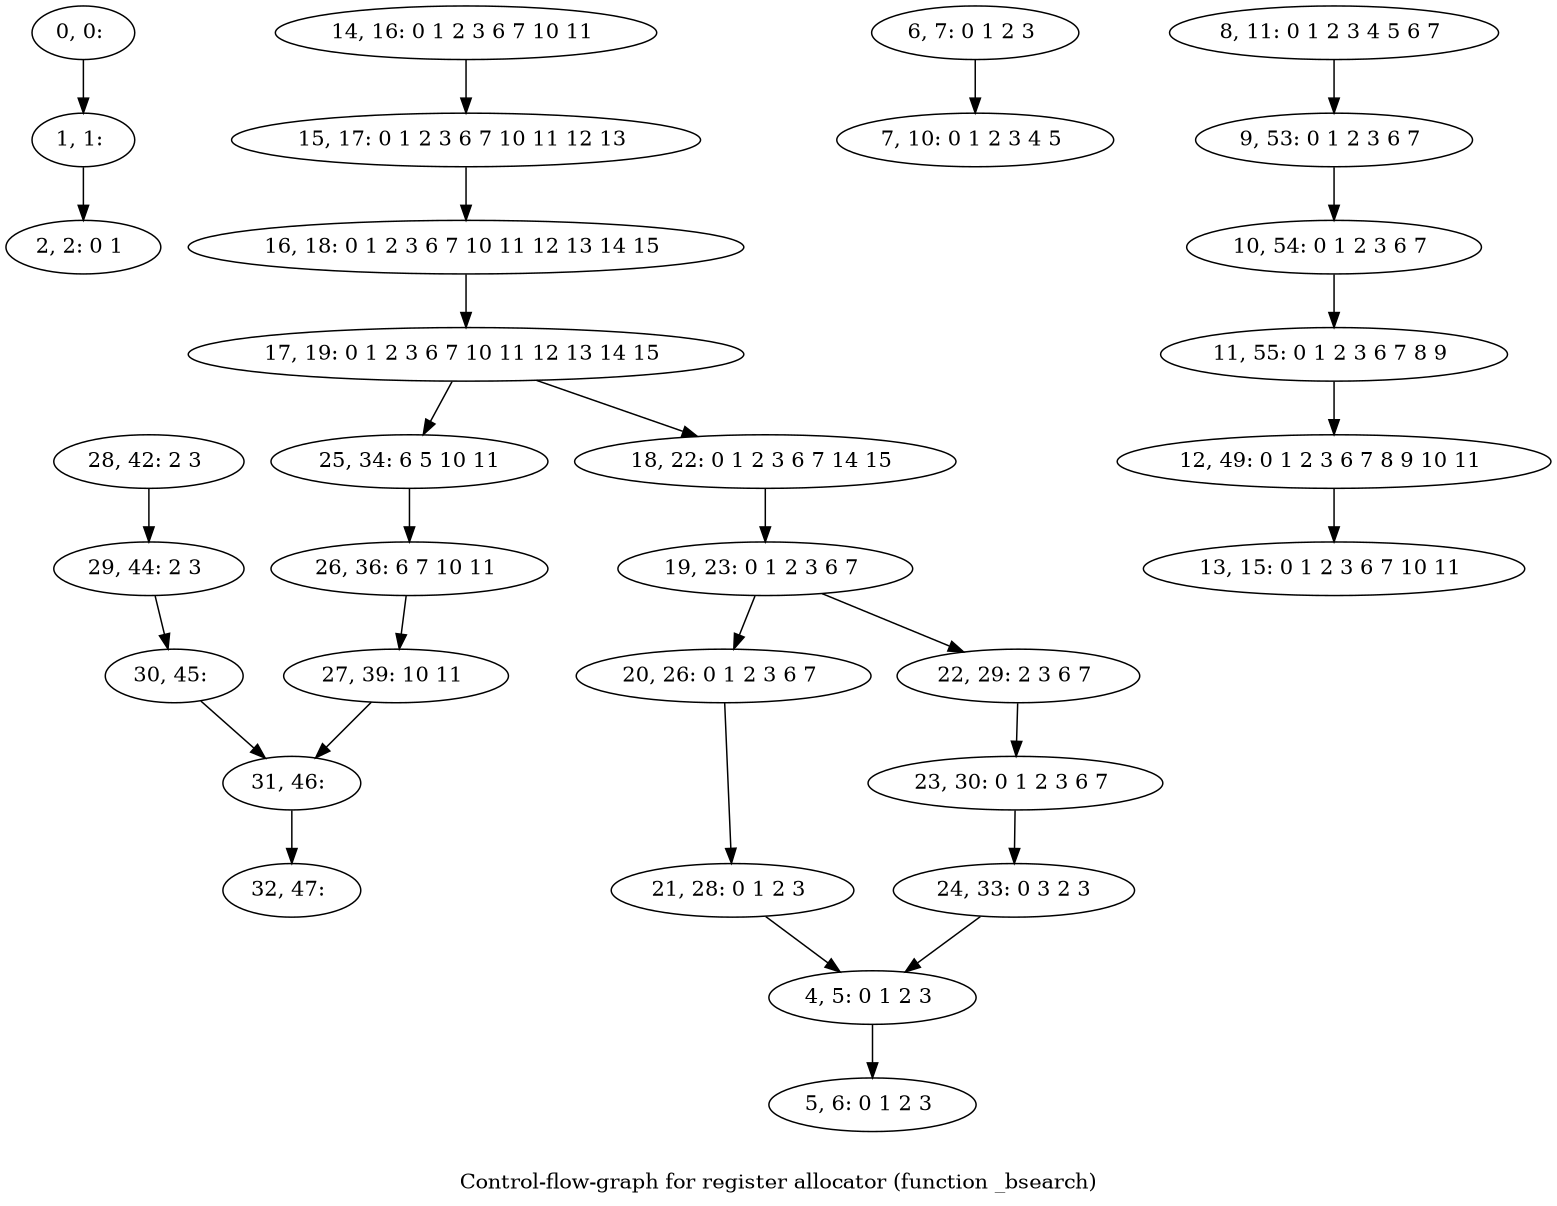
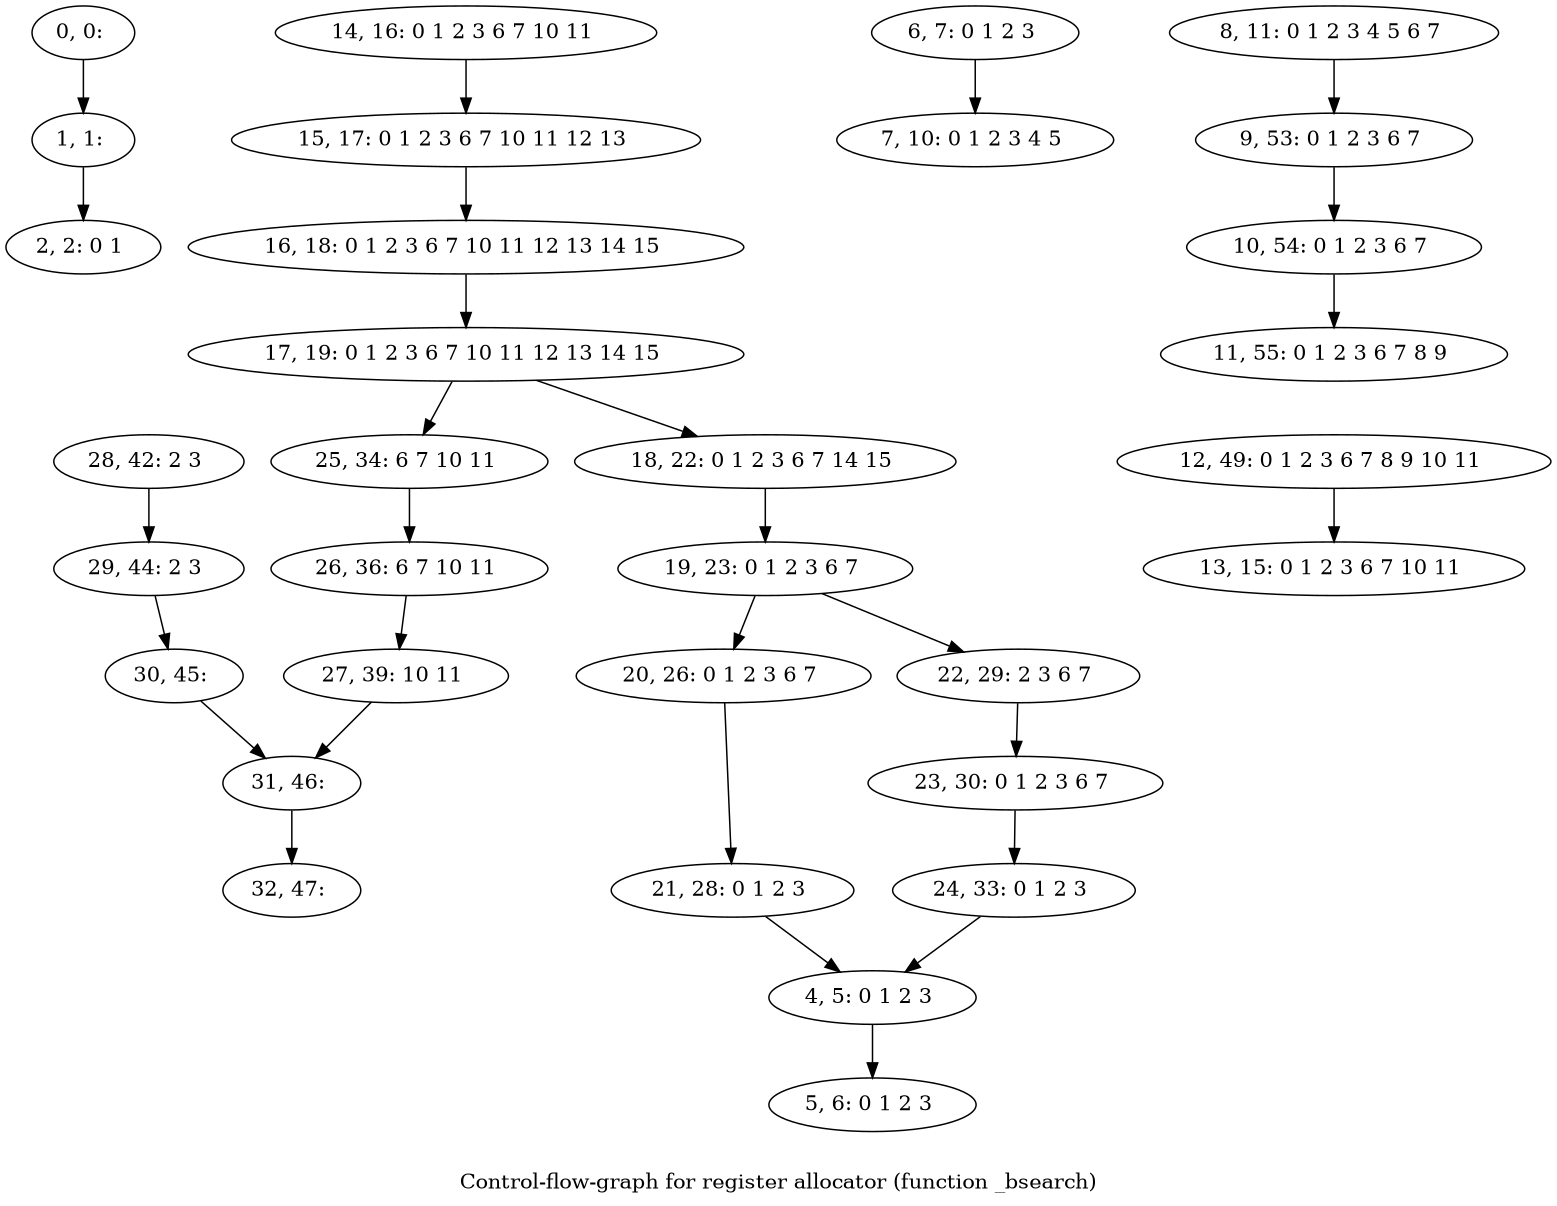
  digraph {
    fontname="DejaVu Serif"
    label="Control-flow-graph for register allocator (function _bsearch)"
    node [fontname="DejaVu Serif"]
    edge [fontname="DejaVu Serif"]
    n1 [label="0, 0: "]
    n2 [label="1, 1: "]
    n3 [label="2, 2: 0 1 "]
    n4 [label="4, 5: 0 1 2 3 "]
    n5 [label="5, 6: 0 1 2 3 "]
    n6 [label="6, 7: 0 1 2 3 "]
    n7 [label="7, 10: 0 1 2 3 4 5 "]
    n8 [label="28, 42: 2 3 "]
    n9 [label="29, 44: 2 3 "]
    n10 [label="8, 11: 0 1 2 3 4 5 6 7 "]
    n11 [label="9, 53: 0 1 2 3 6 7 "]
    n12 [label="10, 54: 0 1 2 3 6 7 "]
    n13 [label="11, 55: 0 1 2 3 6 7 8 9 "]
    n14 [label="12, 49: 0 1 2 3 6 7 8 9 10 11 "]
    n15 [label="13, 15: 0 1 2 3 6 7 10 11 "]
    n16 [label="14, 16: 0 1 2 3 6 7 10 11 "]
    n17 [label="15, 17: 0 1 2 3 6 7 10 11 12 13 "]
    n18 [label="16, 18: 0 1 2 3 6 7 10 11 12 13 14 15 "]
    n19 [label="17, 19: 0 1 2 3 6 7 10 11 12 13 14 15 "]
    n20 [label="18, 22: 0 1 2 3 6 7 14 15 "]
-   n21 [label="25, 34: 6 5 10 11"]
+   n21 [label="25, 34: 6 7 10 11 "]
    n22 [label="19, 23: 0 1 2 3 6 7 "]
    n23 [label="26, 36: 6 7 10 11 "]
    n24 [label="20, 26: 0 1 2 3 6 7 "]
    n25 [label="22, 29: 2 3 6 7 "]
    n26 [label="21, 28: 0 1 2 3 "]
    n27 [label="23, 30: 0 1 2 3 6 7 "]
-   n28 [label="24, 33: 0 3 2 3"]
+   n28 [label="24, 33: 0 1 2 3 "]
    n29 [label="27, 39: 10 11 "]
    n30 [label="31, 46: "]
    n31 [label="32, 47: "]
    n32 [label="30, 45: "]
    n1 -> n2
    n2 -> n3
    n4 -> n5
    n6 -> n7
    n8 -> n9
    n9 -> n32
    n10 -> n11
    n11 -> n12
    n12 -> n13
-   n13 -> n14
    n14 -> n15
    n16 -> n17
    n17 -> n18
    n18 -> n19
    n19 -> n20
    n19 -> n21
    n20 -> n22
    n21 -> n23
    n22 -> n24
    n22 -> n25
    n23 -> n29
    n24 -> n26
    n25 -> n27
    n26 -> n4
    n27 -> n28
    n28 -> n4
    n29 -> n30
    n30 -> n31
    n32 -> n30
  }
